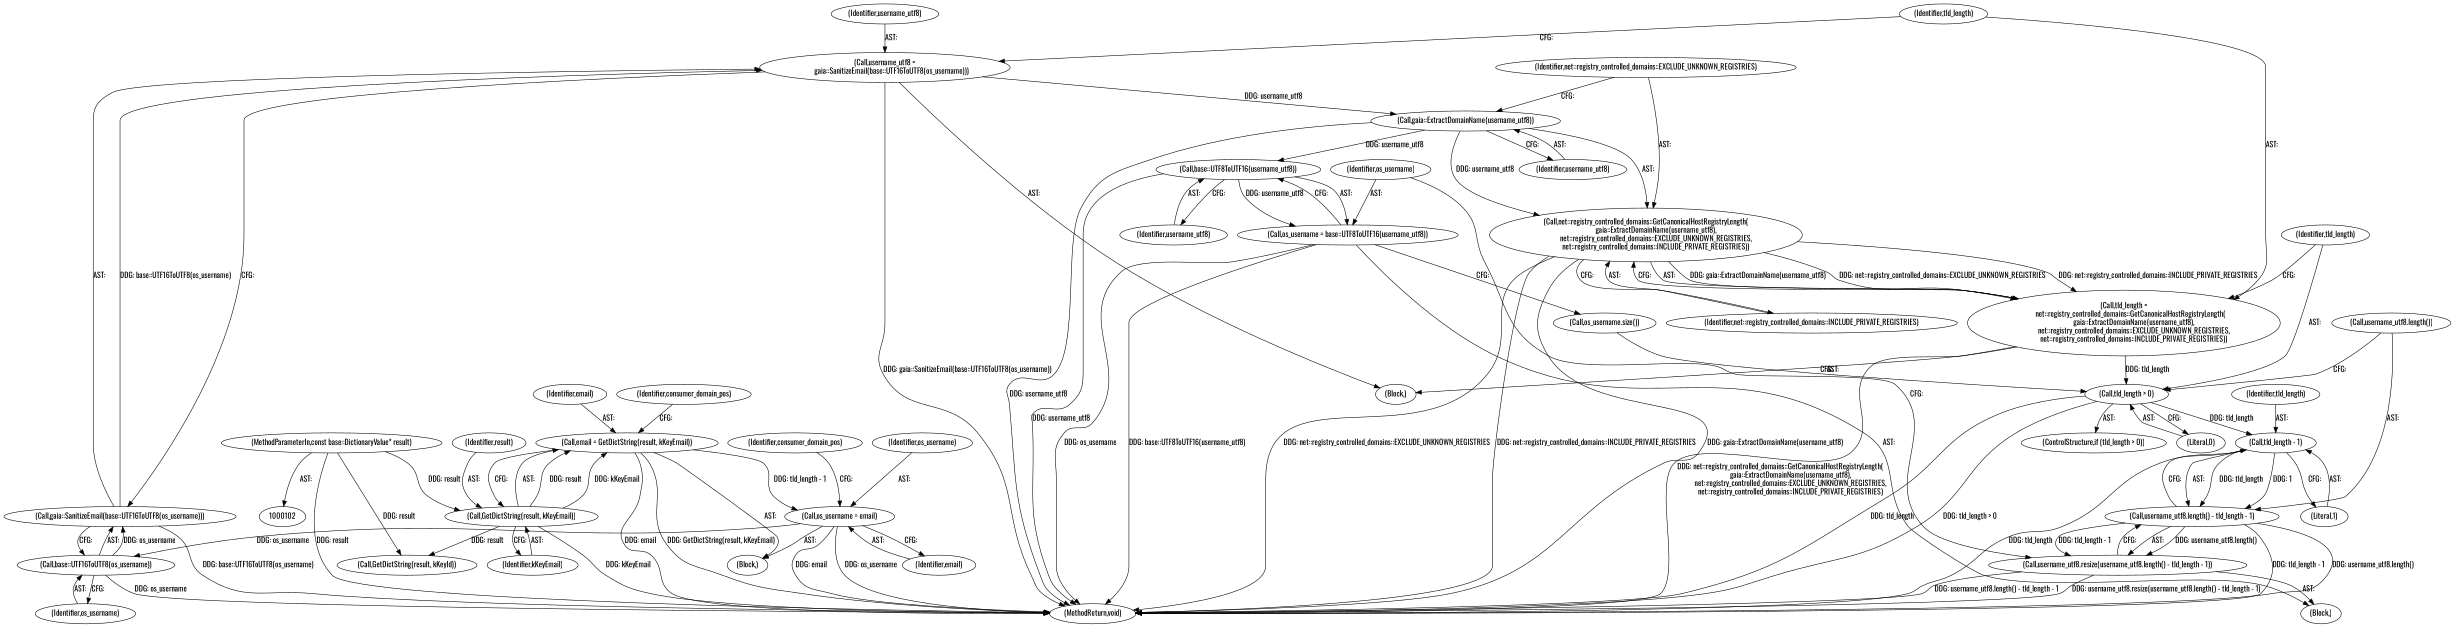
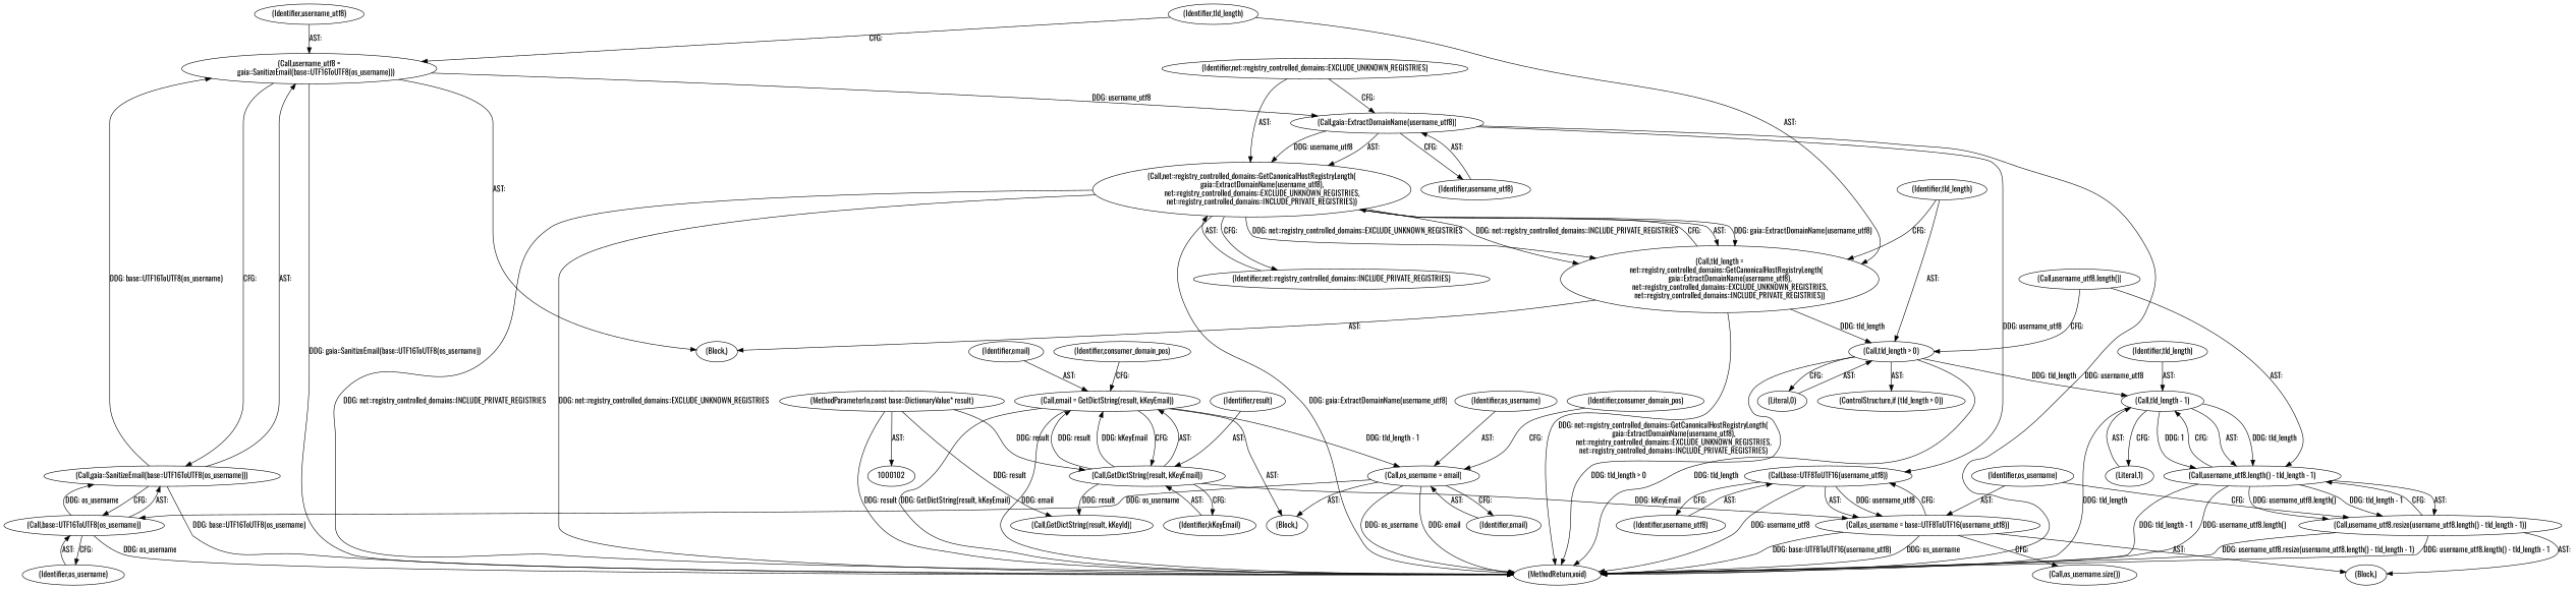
  digraph {
    fontname=Oswald
    node [fontname=Oswald]
    edge [fontname=Oswald]
    n1 [label="(Call,gaia::ExtractDomainName(username_utf8))"]
    n2 [label="(Call,net::registry_controlled_domains::GetCanonicalHostRegistryLength(\n            gaia::ExtractDomainName(username_utf8),\n            net::registry_controlled_domains::EXCLUDE_UNKNOWN_REGISTRIES,\n            net::registry_controlled_domains::INCLUDE_PRIVATE_REGISTRIES))"]
    n3 [label="(Call,base::UTF8ToUTF16(username_utf8))"]
    n4 [label="(MethodReturn,void)"]
    n5 [label="(Identifier,username_utf8)"]
    n6 [label="(Call,tld_length =\n        net::registry_controlled_domains::GetCanonicalHostRegistryLength(\n            gaia::ExtractDomainName(username_utf8),\n            net::registry_controlled_domains::EXCLUDE_UNKNOWN_REGISTRIES,\n            net::registry_controlled_domains::INCLUDE_PRIVATE_REGISTRIES))"]
    n7 [label="(Identifier,net::registry_controlled_domains::INCLUDE_PRIVATE_REGISTRIES)"]
    n8 [label="(Call,os_username = base::UTF8ToUTF16(username_utf8))"]
    n9 [label="(Identifier,username_utf8)"]
    n10 [label="(Call,username_utf8 =\n        gaia::SanitizeEmail(base::UTF16ToUTF8(os_username)))"]
    n11 [label="(Call,gaia::SanitizeEmail(base::UTF16ToUTF8(os_username)))"]
    n12 [label="(Block,)"]
    n13 [label="(Call,base::UTF16ToUTF8(os_username))"]
    n14 [label="(Identifier,os_username)"]
    n15 [label="(Call,os_username = email)"]
    n16 [label="(Block,)"]
    n17 [label="(Identifier,email)"]
    n18 [label="(Call,email = GetDictString(result, kKeyEmail))"]
    n19 [label="(Call,GetDictString(result, kKeyEmail))"]
    n20 [label="(Identifier,kKeyEmail)"]
    n21 [label="(Call,GetDictString(result, kKeyId))"]
    n22 [label="(MethodParameterIn,const base::DictionaryValue* result)"]
    1000102
    n24 [label="(Call,tld_length > 0)"]
    n25 [label="(Call,tld_length - 1)"]
    n26 [label="(ControlStructure,if (tld_length > 0))"]
    n27 [label="(Literal,0)"]
    n28 [label="(Call,username_utf8.length() - tld_length - 1)"]
    n29 [label="(Literal,1)"]
    n30 [label="(Call,username_utf8.resize(username_utf8.length() - tld_length - 1))"]
    n31 [label="(Block,)"]
    n32 [label="(Call,os_username.size())"]
    n33 [label="(Call,username_utf8.length())"]
    n34 [label="(Identifier,tld_length)"]
    n35 [label="(Identifier,net::registry_controlled_domains::EXCLUDE_UNKNOWN_REGISTRIES)"]
    n36 [label="(Identifier,result)"]
    n37 [label="(Identifier,tld_length)"]
    n38 [label="(Identifier,os_username)"]
    n39 [label="(Identifier,email)"]
    n40 [label="(Identifier,os_username)"]
    n41 [label="(Identifier,username_utf8)"]
    n42 [label="(Identifier,consumer_domain_pos)"]
    n43 [label="(Identifier,consumer_domain_pos)"]
    n44 [label="(Identifier,tld_length)"]
    n1 -> n2 [label="AST: "]
    n1 -> n2 [label="DDG: username_utf8"]
    n1 -> n3 [label="DDG: username_utf8"]
    n1 -> n4 [label="DDG: username_utf8"]
    n1 -> n5 [label="CFG: "]
    n2 -> n4 [label="DDG: net::registry_controlled_domains::INCLUDE_PRIVATE_REGISTRIES"]
    n2 -> n4 [label="DDG: gaia::ExtractDomainName(username_utf8)"]
    n2 -> n4 [label="DDG: net::registry_controlled_domains::EXCLUDE_UNKNOWN_REGISTRIES"]
    n2 -> n6 [label="AST: "]
    n2 -> n6 [label="DDG: gaia::ExtractDomainName(username_utf8)"]
    n2 -> n6 [label="DDG: net::registry_controlled_domains::EXCLUDE_UNKNOWN_REGISTRIES"]
    n2 -> n6 [label="DDG: net::registry_controlled_domains::INCLUDE_PRIVATE_REGISTRIES"]
    n2 -> n7 [label="CFG: "]
    n3 -> n4 [label="DDG: username_utf8"]
    n3 -> n8 [label="AST: "]
    n3 -> n8 [label="DDG: username_utf8"]
    n3 -> n9 [label="CFG: "]
    n5 -> n1 [label="AST: "]
    n6 -> n2 [label="CFG: "]
    n6 -> n4 [label="DDG: net::registry_controlled_domains::GetCanonicalHostRegistryLength(\n            gaia::ExtractDomainName(username_utf8),\n            net::registry_controlled_domains::EXCLUDE_UNKNOWN_REGISTRIES,\n            net::registry_controlled_domains::INCLUDE_PRIVATE_REGISTRIES)"]
    n6 -> n12 [label="AST: "]
    n6 -> n24 [label="DDG: tld_length"]
    n7 -> n2 [label="AST: "]
    n8 -> n3 [label="CFG: "]
    n8 -> n4 [label="DDG: os_username"]
    n8 -> n4 [label="DDG: base::UTF8ToUTF16(username_utf8)"]
    n8 -> n31 [label="AST: "]
    n8 -> n32 [label="CFG: "]
    n9 -> n3 [label="AST: "]
    n10 -> n1 [label="DDG: username_utf8"]
    n10 -> n4 [label="DDG: gaia::SanitizeEmail(base::UTF16ToUTF8(os_username))"]
    n10 -> n11 [label="CFG: "]
    n10 -> n12 [label="AST: "]
    n11 -> n4 [label="DDG: base::UTF16ToUTF8(os_username)"]
    n11 -> n10 [label="AST: "]
    n11 -> n10 [label="DDG: base::UTF16ToUTF8(os_username)"]
    n11 -> n13 [label="CFG: "]
    n13 -> n4 [label="DDG: os_username"]
    n13 -> n11 [label="AST: "]
    n13 -> n11 [label="DDG: os_username"]
    n13 -> n14 [label="CFG: "]
    n14 -> n13 [label="AST: "]
    n15 -> n4 [label="DDG: email"]
    n15 -> n4 [label="DDG: os_username"]
    n15 -> n13 [label="DDG: os_username"]
    n15 -> n16 [label="AST: "]
    n15 -> n17 [label="CFG: "]
    n17 -> n15 [label="AST: "]
    n18 -> n4 [label="DDG: email"]
    n18 -> n4 [label="DDG: GetDictString(result, kKeyEmail)"]
    n18 -> n15 [label="DDG: tld_length - 1"]
    n18 -> n16 [label="AST: "]
    n18 -> n19 [label="CFG: "]
-   n19 -> n4 [label="DDG: kKeyEmail"]
+   n19 -> n8 [label="DDG: kKeyEmail"]
    n19 -> n18 [label="AST: "]
    n19 -> n18 [label="DDG: result"]
    n19 -> n18 [label="DDG: kKeyEmail"]
    n19 -> n20 [label="CFG: "]
    n19 -> n21 [label="DDG: result"]
    n20 -> n19 [label="AST: "]
    n22 -> n4 [label="DDG: result"]
    n22 -> n19 [label="DDG: result"]
    n22 -> n21 [label="DDG: result"]
    n22 -> 1000102 [label="AST: "]
    n24 -> n4 [label="DDG: tld_length"]
    n24 -> n4 [label="DDG: tld_length > 0"]
    n24 -> n25 [label="DDG: tld_length"]
    n24 -> n26 [label="AST: "]
    n24 -> n27 [label="CFG: "]
    n25 -> n4 [label="DDG: tld_length"]
    n25 -> n28 [label="AST: "]
    n25 -> n28 [label="DDG: tld_length"]
    n25 -> n28 [label="DDG: 1"]
    n25 -> n29 [label="CFG: "]
    n27 -> n24 [label="AST: "]
    n28 -> n4 [label="DDG: tld_length - 1"]
    n28 -> n4 [label="DDG: username_utf8.length()"]
    n28 -> n25 [label="CFG: "]
    n28 -> n30 [label="AST: "]
    n28 -> n30 [label="DDG: username_utf8.length()"]
    n28 -> n30 [label="DDG: tld_length - 1"]
    n29 -> n25 [label="AST: "]
    n30 -> n4 [label="DDG: username_utf8.length() - tld_length - 1"]
    n30 -> n4 [label="DDG: username_utf8.resize(username_utf8.length() - tld_length - 1)"]
    n30 -> n28 [label="CFG: "]
    n30 -> n31 [label="AST: "]
-   n32 -> n24 [label="CFG: "]
    n33 -> n24 [label="CFG: "]
    n33 -> n28 [label="AST: "]
    n34 -> n6 [label="CFG: "]
    n34 -> n24 [label="AST: "]
    n35 -> n1 [label="CFG: "]
    n35 -> n2 [label="AST: "]
    n36 -> n19 [label="AST: "]
    n37 -> n6 [label="AST: "]
    n37 -> n10 [label="CFG: "]
    n38 -> n15 [label="AST: "]
    n39 -> n18 [label="AST: "]
    n40 -> n8 [label="AST: "]
    n40 -> n30 [label="CFG: "]
    n41 -> n10 [label="AST: "]
    n42 -> n15 [label="CFG: "]
    n43 -> n18 [label="CFG: "]
    n44 -> n25 [label="AST: "]
  }
